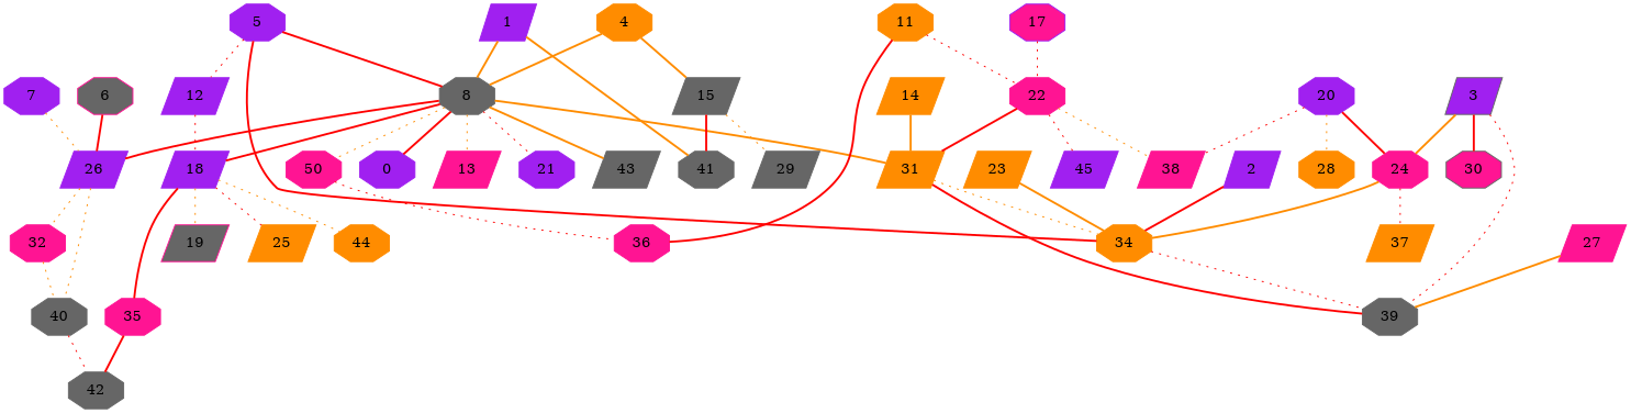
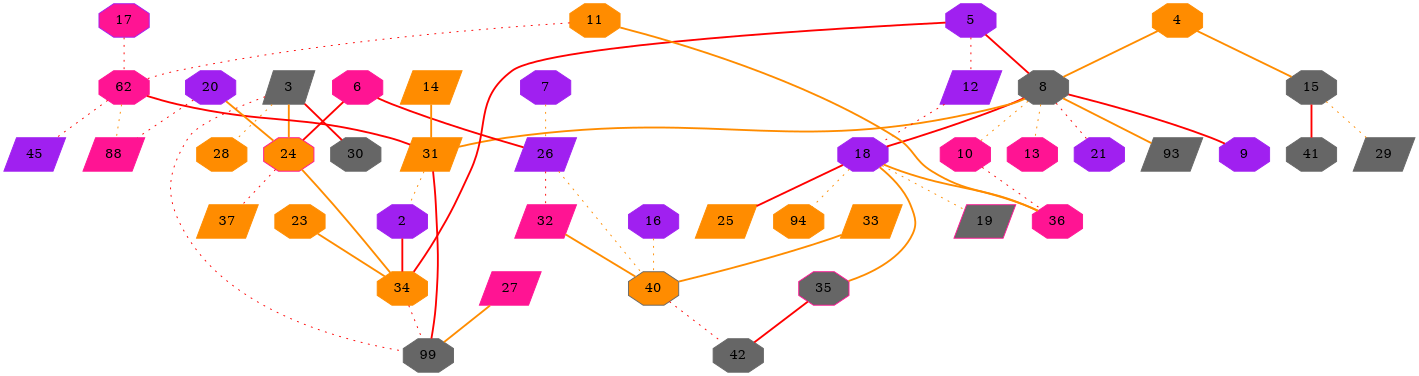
  graph {
    node [color=purple shape=octagon style=filled]
    edge [color=darkorange style=bold weight=1.0]
-   1 [shape=parallelogram]
    8 [color=gray40]
    41 [color=gray40]
-   18 [shape=parallelogram]
+   18
    26 [shape=parallelogram]
-   9 [label=0]
-   10 [color=deeppink label=50]
-   13 [color=deeppink shape=parallelogram]
+   9
+   10 [color=deeppink]
+   13 [color=deeppink]
    21
    31 [color=darkorange shape=parallelogram]
-   43 [color=gray40 shape=parallelogram]
+   43 [color=gray40 shape=parallelogram label=93]
    34 [color=darkorange]
-   2 [shape=parallelogram]
-   39 [color=gray40]
-   3 [color=gray40 shape=parallelogram fillcolor=purple]
-   24 [color=deeppink]
-   30 [color=gray40 fillcolor=deeppink]
+   2
+   39 [color=gray40 label=99]
+   3 [color=gray40 shape=parallelogram]
+   24 [color=deeppink fillcolor=darkorange]
+   30 [color=gray40]
    37 [color=darkorange shape=parallelogram]
    4 [color=darkorange]
-   15 [color=gray40 shape=parallelogram]
+   15 [color=gray40]
    29 [color=gray40 shape=parallelogram]
    5
    12 [shape=parallelogram]
    36 [color=deeppink]
    19 [color=deeppink fillcolor=gray40 shape=parallelogram]
    25 [color=darkorange shape=parallelogram]
-   35 [color=deeppink]
-   44 [color=darkorange]
-   6 [color=deeppink fillcolor=gray40]
+   35 [color=deeppink fillcolor=gray40]
+   44 [color=darkorange label=94]
+   6 [color=deeppink]
    7
-   40 [color=gray40]
-   32 [color=deeppink]
+   40 [color=gray40 fillcolor=darkorange]
+   32 [color=deeppink shape=parallelogram]
    11 [color=darkorange]
-   22 [color=deeppink]
-   38 [color=deeppink shape=parallelogram]
+   22 [color=deeppink label=62]
+   38 [color=deeppink shape=parallelogram label=88]
    45 [shape=parallelogram]
    14 [color=darkorange shape=parallelogram]
+   16
    42 [color=gray40]
    17 [fillcolor=deeppink]
    20
    28 [color=darkorange]
-   23 [color=darkorange shape=parallelogram]
+   23 [color=darkorange]
    27 [color=deeppink shape=parallelogram]
-   1 -- 8
-   1 -- 41
+   33 [color=darkorange shape=parallelogram]
    8 -- 18 [color=red]
-   8 -- 26 [color=red]
    8 -- 9 [color=red]
    8 -- 10 [style=dotted]
    8 -- 13 [style=dotted]
    8 -- 21 [color=red style=dotted]
    8 -- 31
    8 -- 43
+   18 -- 36
    18 -- 19 [style=dotted]
-   18 -- 25 [color=red style=dotted]
-   18 -- 35 [color=red]
+   18 -- 25 [color=red]
+   18 -- 35
    18 -- 44 [style=dotted]
    26 -- 40 [style=dotted]
-   26 -- 32 [style=dotted]
+   26 -- 32 [color=red style=dotted]
    10 -- 36 [color=red style=dotted]
-   31 -- 34 [style=dotted]
+   31 -- 2 [style=dotted]
    31 -- 39 [color=red]
    34 -- 39 [color=red style=dotted]
    2 -- 34 [color=red]
    3 -- 39 [color=red style=dotted]
    3 -- 24
    3 -- 30 [color=red]
    24 -- 34
    24 -- 37 [color=red style=dotted]
    4 -- 8
    4 -- 15
    15 -- 41 [color=red]
    15 -- 29 [style=dotted]
    5 -- 8 [color=red]
    5 -- 34 [color=red]
    5 -- 12 [color=red style=dotted]
    12 -- 18 [color=red style=dotted]
    35 -- 42 [color=red]
    6 -- 26 [color=red]
+   6 -- 24 [color=red]
    7 -- 26 [style=dotted]
    40 -- 42 [color=red style=dotted]
-   32 -- 40 [style=dotted]
-   11 -- 36 [color=red]
+   32 -- 40
+   11 -- 36
    11 -- 22 [color=red style=dotted]
    22 -- 31 [color=red]
    22 -- 38 [style=dotted]
    22 -- 45 [color=red style=dotted]
    14 -- 31
+   16 -- 40 [style=dotted]
    17 -- 22 [color=red style=dotted]
-   20 -- 24 [color=red]
+   20 -- 24
    20 -- 38 [color=red style=dotted]
-   20 -- 28 [style=dotted]
+   3 -- 28 [style=dotted]
    23 -- 34
    27 -- 39
+   33 -- 40
  }
